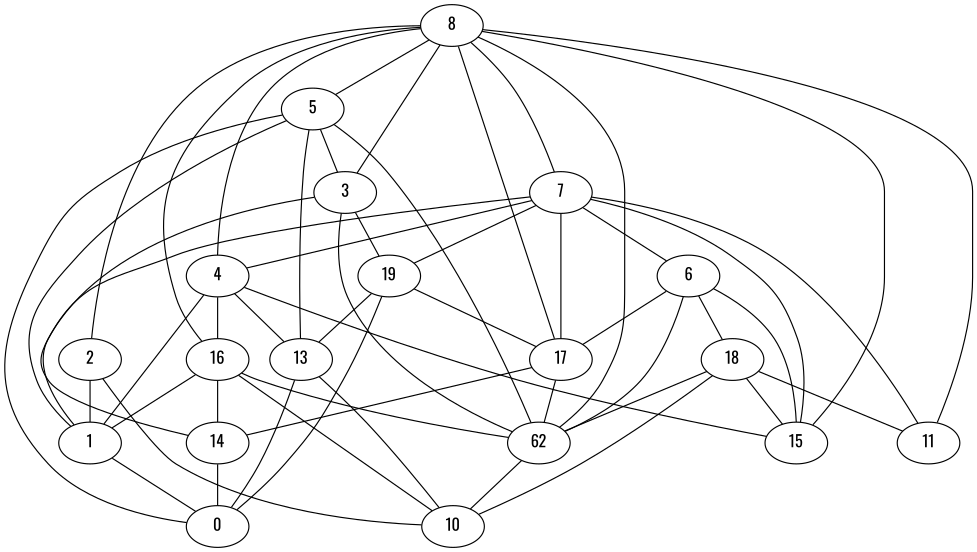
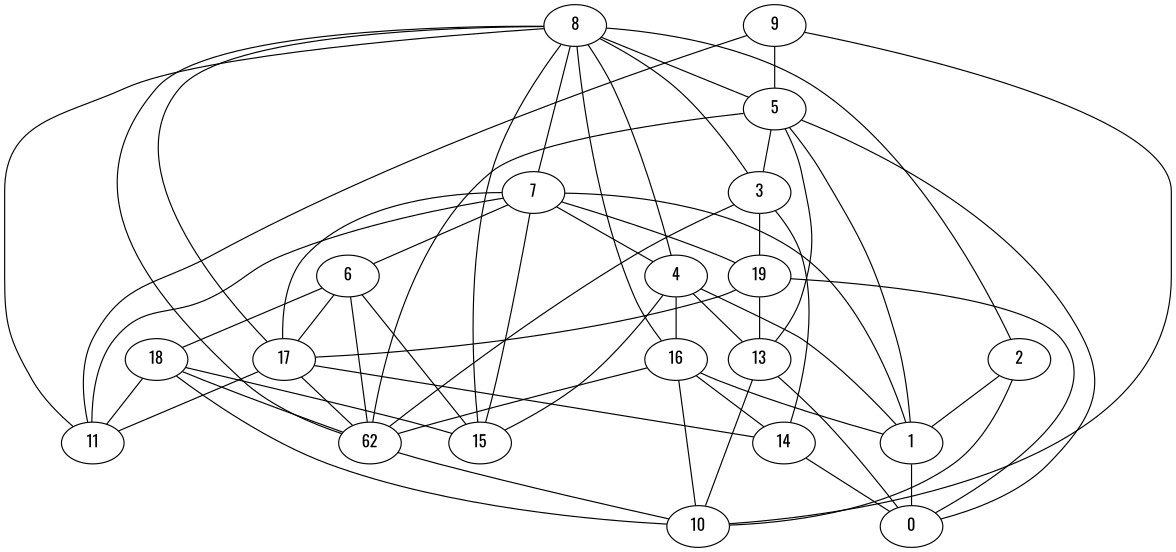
  digraph {
    fontname=Oswald
    node [fontname=Oswald]
    edge [color=black dir=none fontname=Oswald]
    19
    13
    0
    17
    10
    n6 [label=62]
    11
    15
    14
    6
    18
    1
+   9
    5
    3
    2
    8
    4
    7
    16
    subgraph sub_1 {
      19
      13
      0
      17
      10
      n6
      11
      15
      14
      6
      18
      1
+     9
      5
      3
      2
      8
      4
      7
      16
    }
    19 -> 13
    19 -> 0
    19 -> 17
    13 -> 0
    13 -> 10
    17 -> n6
+   17 -> 11
    17 -> 14
    n6 -> 10
    14 -> 0
    6 -> 17
    6 -> n6
    6 -> 15
    6 -> 18
    18 -> 10
    18 -> n6
    18 -> 11
    18 -> 15
    1 -> 0
+   9 -> 10
+   9 -> 11
+   9 -> 5
    5 -> 13
    5 -> 0
    5 -> n6
    5 -> 1
    5 -> 3
    3 -> 19
    3 -> n6
    3 -> 14
    2 -> 10
    2 -> 1
    8 -> 17
    8 -> n6
    8 -> 11
    8 -> 15
    8 -> 5
    8 -> 3
    8 -> 2
    8 -> 4
    8 -> 7
    8 -> 16
    4 -> 13
    4 -> 15
    4 -> 1
    4 -> 16
    7 -> 19
    7 -> 17
    7 -> 11
    7 -> 15
    7 -> 6
    7 -> 1
    7 -> 4
    16 -> 10
    16 -> n6
    16 -> 14
    16 -> 1
  }
